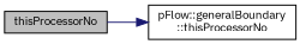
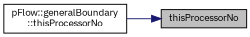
  digraph {
    rankdir=RL
    fontname="IBM Plex Sans"
    node [color=black fontname="IBM Plex Sans" fontsize=10 shape=record style=filled]
    n1 [fillcolor=grey75 fontcolor=black height=0.2 label=thisProcessorNo width=0.4]
    n2 [fillcolor=white height=0.2 label="pFlow::generalBoundary\l::thisProcessorNo" width=0.4]
-   n2 -> n1 [color=midnightblue dir=back fontname="IBM Plex Sans" fontsize=10 labelfontname=Helvetica labelfontsize=10 style=solid]
+   n1 -> n2 [color=midnightblue dir=back fontname="IBM Plex Sans" fontsize=10 labelfontname=Helvetica labelfontsize=10 style=solid]
  }
